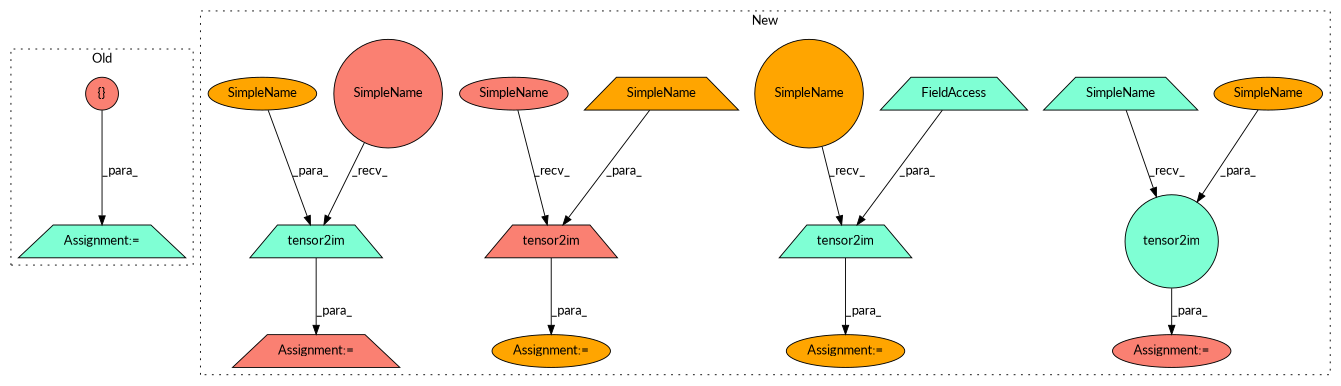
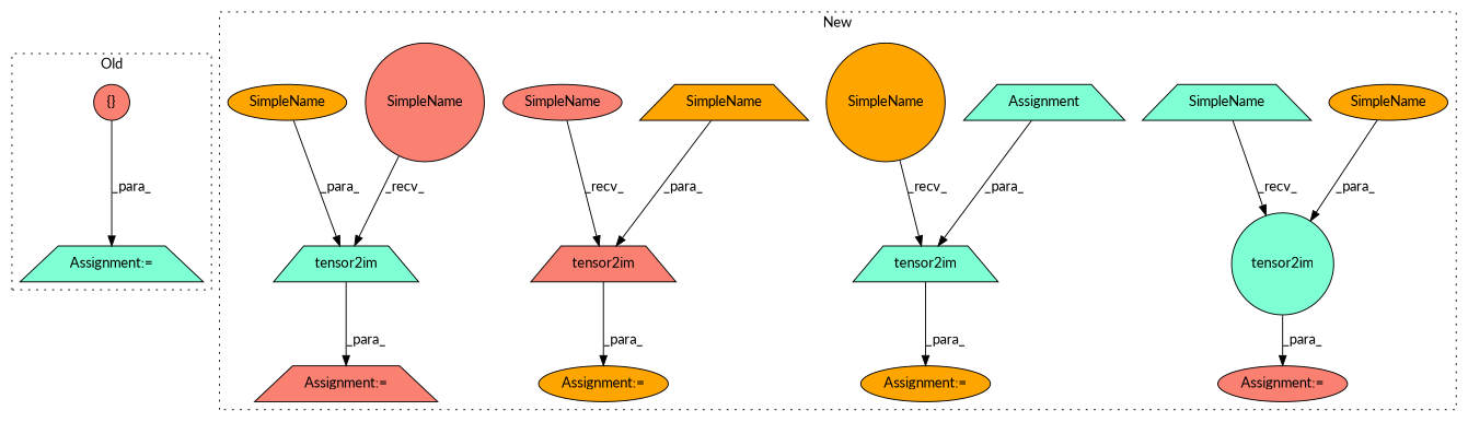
  digraph {
    fontname=Lato
    node [a=42 l=1 shape=trapezium style=filled fillcolor=salmon fontname=Lato]
    edge [fontname=Lato]
    n1 [a=4 l=2 label="{}" s=4226 shape=circle]
    n2 [a=7 label="Assignment:=" s=4216 fillcolor=aquamarine]
    n3 [a=32 l="10,1" label=tensor2im s="3892,3907" shape=circle fillcolor=aquamarine]
    n4 [a=7 label="Assignment:=" s=3886 shape=ellipse]
    n5 [a=32 l="10,1" label=tensor2im s="4558,4573" fillcolor=aquamarine]
-   n6 [a=22 l=5 label=FieldAccess s=4568 fillcolor=aquamarine]
+   n6 [a=22 l=5 label=Assignment s=4568 fillcolor=aquamarine]
    n7 [a=32 l="10,1" label=tensor2im s="3514,3529" fillcolor=aquamarine]
    n8 [a=32 l="10,1" label=tensor2im s="2471,2486"]
    n9 [a=7 label="Assignment:=" s=3508]
    n10 [a=7 label="Assignment:=" s=2465 shape=ellipse fillcolor=orange]
    n11 [a=7 label="Assignment:=" s=4552 shape=ellipse fillcolor=orange]
    n12 [l=5 label=SimpleName s=3902 shape=ellipse fillcolor=orange]
    n13 [l=5 label=SimpleName s=2481 fillcolor=orange]
    n14 [l=5 label=SimpleName s=3524 shape=ellipse fillcolor=orange]
    n15 [l=4 label=SimpleName s=3887 fillcolor=aquamarine]
    n16 [l=4 label=SimpleName s=4553 shape=circle fillcolor=orange]
    n17 [l=4 label=SimpleName s=2466 shape=ellipse]
    n18 [l=4 label=SimpleName s=3509 shape=circle]
    subgraph cluster_1 {
      label=Old
      style=dotted
      n1
      n2
    }
    subgraph cluster_2 {
      label=New
      style=dotted
      n3
      n4
      n5
      n6
      n7
      n8
      n9
      n10
      n11
      n12
      n13
      n14
      n15
      n16
      n17
      n18
    }
    n1 -> n2 [label=_para_]
    n3 -> n4 [label=_para_]
    n5 -> n11 [label=_para_]
    n6 -> n5 [label=_para_]
    n7 -> n9 [label=_para_]
    n8 -> n10 [label=_para_]
    n12 -> n3 [label=_para_]
    n13 -> n8 [label=_para_]
    n14 -> n7 [label=_para_]
    n15 -> n3 [label=_recv_]
    n16 -> n5 [label=_recv_]
    n17 -> n8 [label=_recv_]
    n18 -> n7 [label=_recv_]
  }
